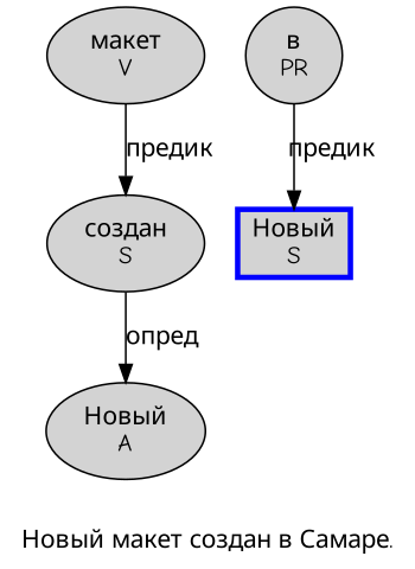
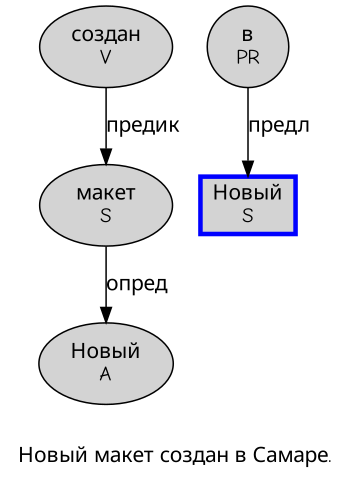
  digraph {
    fontname="Comic Neue"
    label="Новый макет создан в Самаре."
    node [fillcolor=lightgray fontname="Comic Neue" penwidth=1 shape=ellipse style=filled]
    edge [fontname="Comic Neue"]
    n1 [label="Новый\nA"]
-   n2 [label="создан\nS"]
-   n3 [label="макет\nV"]
+   n2 [label="макет\nS"]
+   n3 [label="создан\nV"]
    n4 [label="в\nPR"]
    n5 [color=blue label="Новый\nS" penwidth=3 shape=box]
    n2 -> n1 [label="опред"]
    n3 -> n2 [label="предик"]
-   n4 -> n5 [label="предик"]
+   n4 -> n5 [label="предл"]
  }
